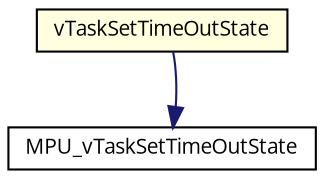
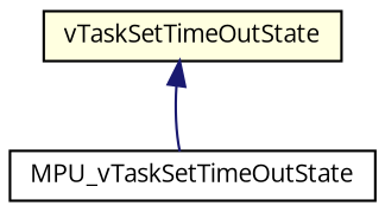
  digraph {
    rankdir=TB
    fontname="Open Sans"
    node [color=black fontname="Open Sans" fontsize=10 shape=record style=filled]
    n1 [fillcolor=lightyellow fontcolor=black height=0.2 label=vTaskSetTimeOutState width=0.4]
    n2 [fillcolor=white height=0.2 label=MPU_vTaskSetTimeOutState width=0.4]
-   n2 -> n1 [color=midnightblue dir=back fontname="Open Sans" fontsize=10 labelfontname=Helvetica labelfontsize=10 style=solid]
+   n1 -> n2 [color=midnightblue dir=back fontname="Open Sans" fontsize=10 labelfontname=Helvetica labelfontsize=10 style=solid]
  }
